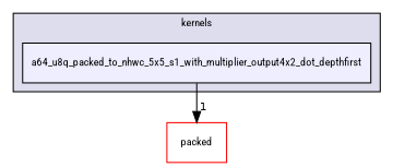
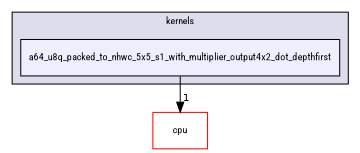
  digraph {
    compound=true
    fontname="Roboto Condensed"
    node [fontname="Roboto Condensed" fontsize=10 shape=box style=filled]
    n1 [fillcolor="#eeeeff" label=a64_u8q_packed_to_nhwc_5x5_s1_with_multiplier_output4x2_dot_depthfirst pencolor=black]
-   n2 [color=red fillcolor=white label=packed]
+   n2 [color=red fillcolor=white label=cpu]
    subgraph cluster_1 {
      bgcolor="#ddddee"
      fontsize=10
      label=kernels
      pencolor=black
      n1
    }
    n1 -> n2 [headlabel=1 labeldistance=1.5 labelfontname=Helvetica labelfontsize=10 fontname="Roboto Condensed"]
  }
